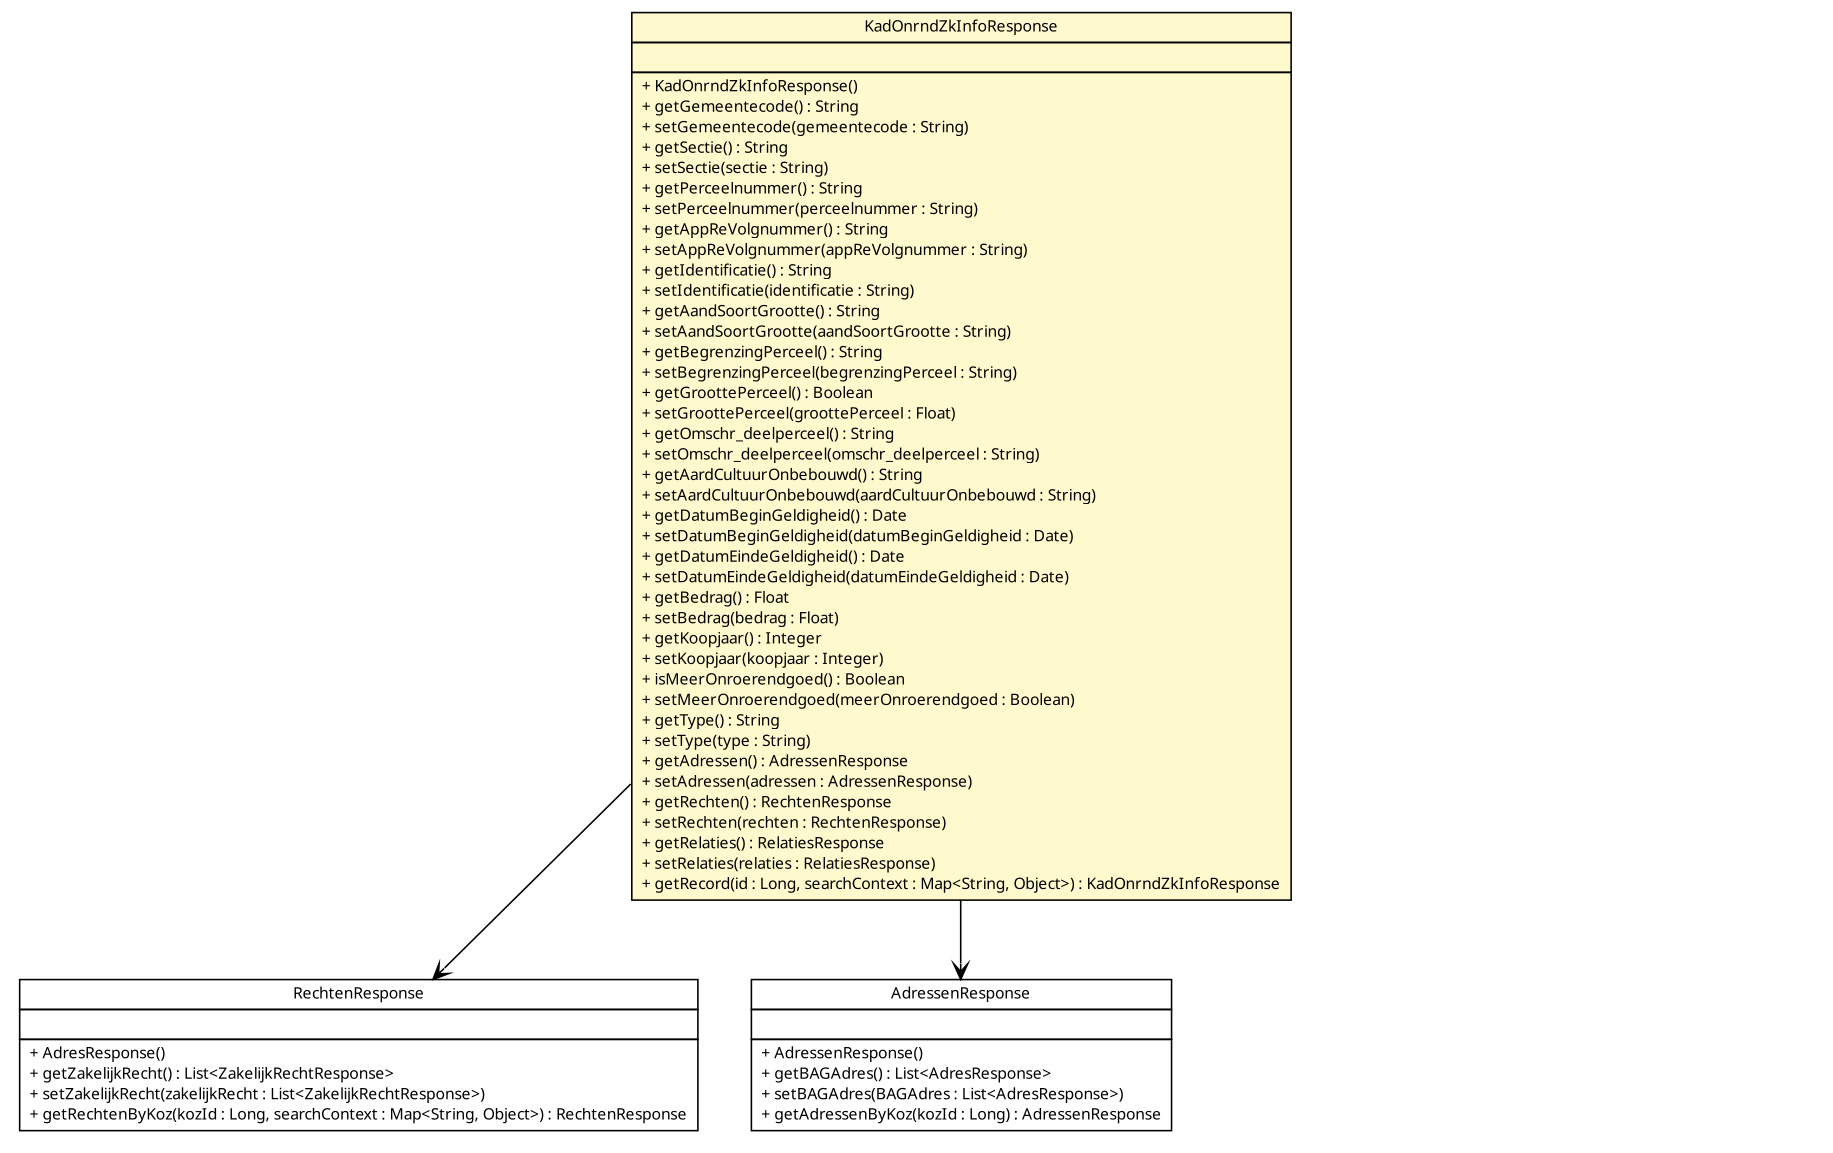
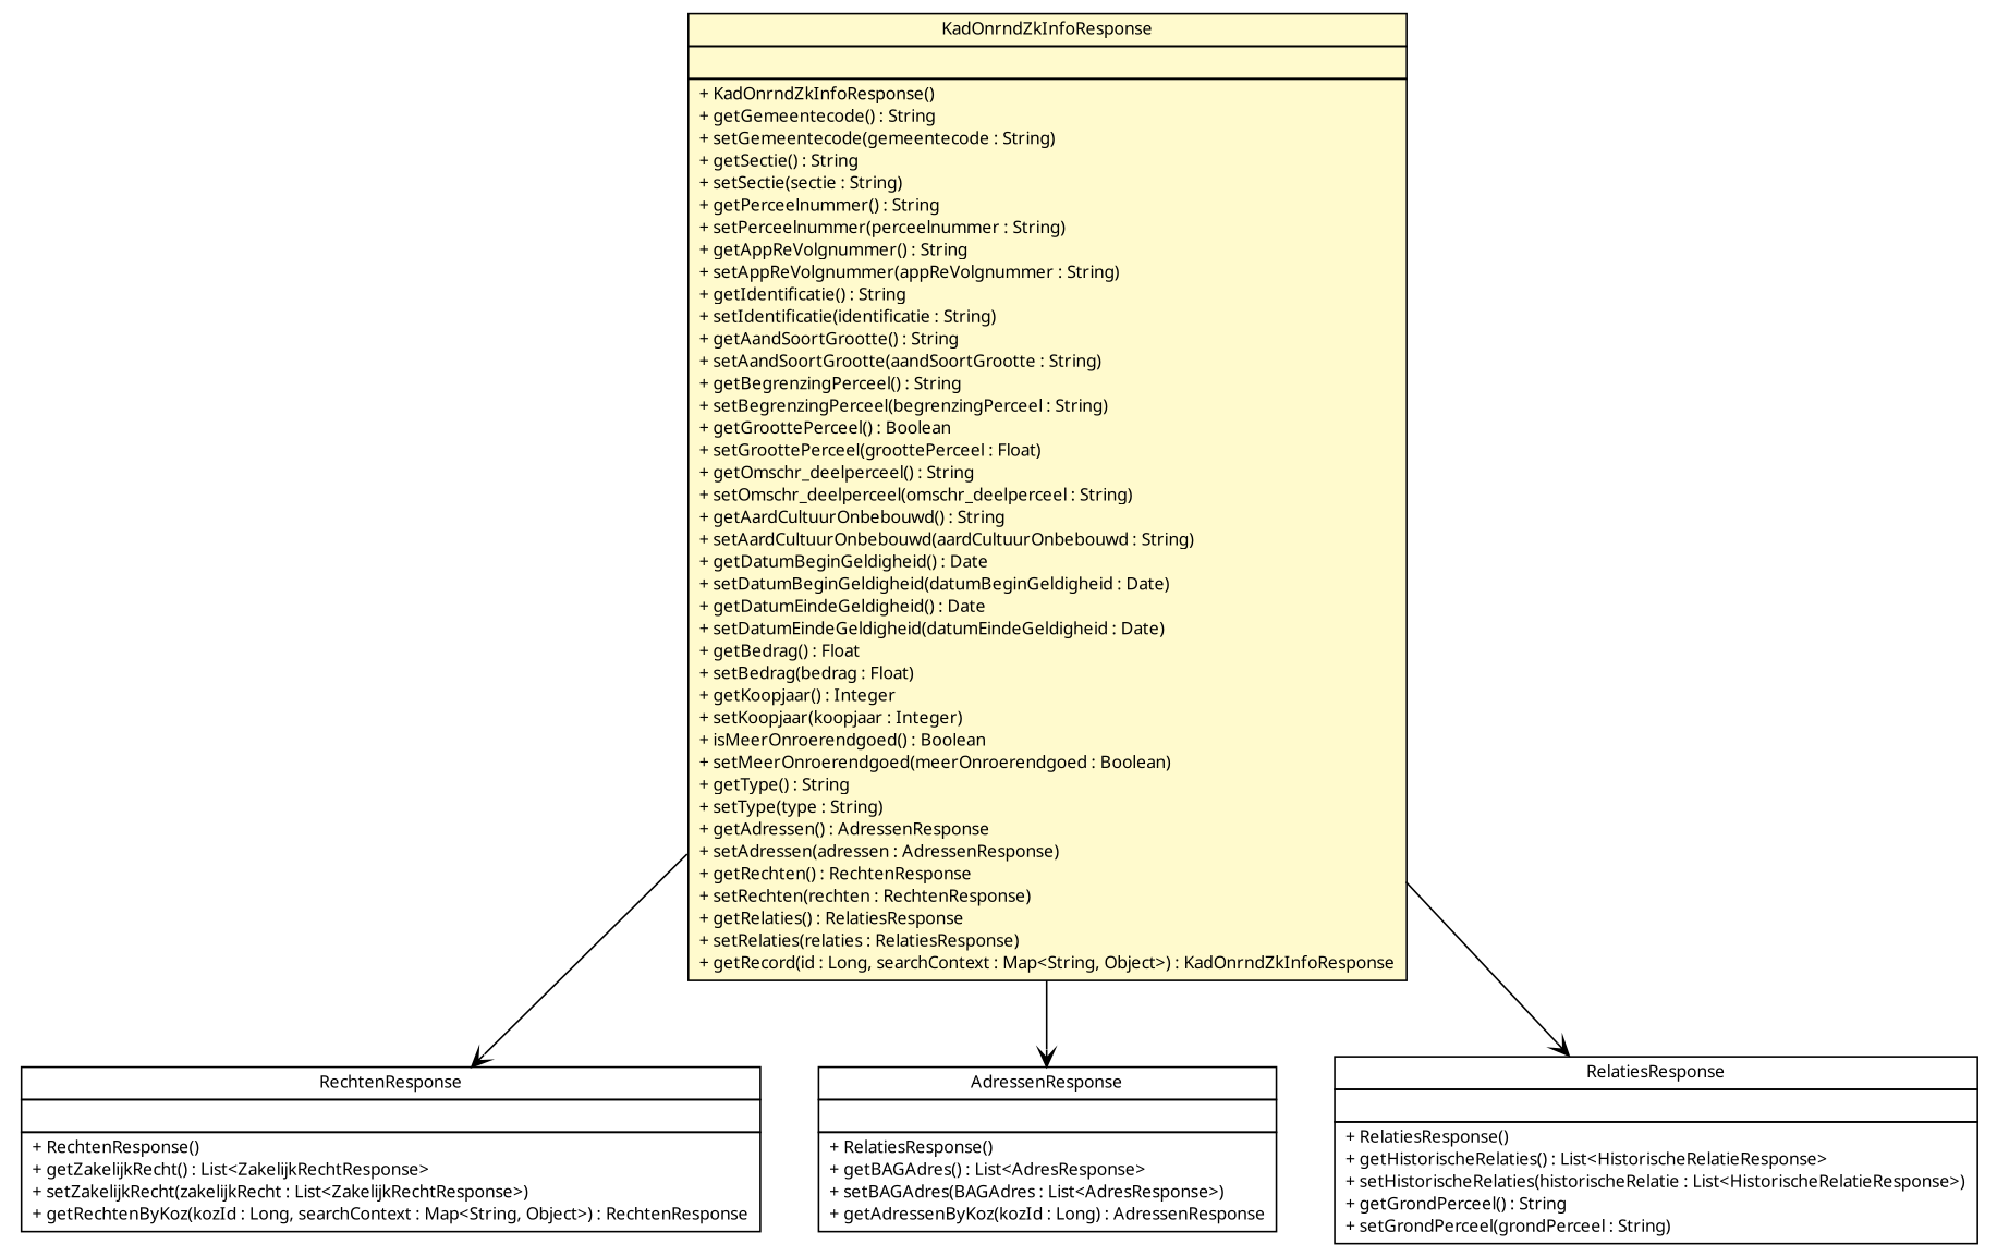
  digraph {
    fontname="Noto Sans"
    nodesep=0.25
    ranksep=0.5
    node [fontcolor=black fontname="Noto Sans" fontsize=10.0 shape=plaintext]
    edge [arrowhead=open color=black fontcolor=black fontname="Noto Sans" fontsize=10.0 headport=p labelfontname=Helvetica labelfontsize=10 tailport=p]
-   n1 [label=<<table title="nl.b3p.brmo.soap.brk.RechtenResponse" border="0" cellborder="1" cellspacing="0" cellpadding="2" port="p" href="./RechtenResponse.html"> 		<tr><td><table border="0" cellspacing="0" cellpadding="1"> <tr><td align="center" balign="center"> RechtenResponse </td></tr> 		</table></td></tr> 		<tr><td><table border="0" cellspacing="0" cellpadding="1"> <tr><td align="left" balign="left">  </td></tr> 		</table></td></tr> 		<tr><td><table border="0" cellspacing="0" cellpadding="1"> <tr><td align="left" balign="left"> + AdresResponse() </td></tr> <tr><td align="left" balign="left"> + getZakelijkRecht() : List&lt;ZakelijkRechtResponse&gt; </td></tr> <tr><td align="left" balign="left"> + setZakelijkRecht(zakelijkRecht : List&lt;ZakelijkRechtResponse&gt;) </td></tr> <tr><td align="left" balign="left"> + getRechtenByKoz(kozId : Long, searchContext : Map&lt;String, Object&gt;) : RechtenResponse </td></tr> 		</table></td></tr> 		</table>>]
-   n2 [label=<<table title="nl.b3p.brmo.soap.brk.AdressenResponse" border="0" cellborder="1" cellspacing="0" cellpadding="2" port="p" href="./AdressenResponse.html"> 		<tr><td><table border="0" cellspacing="0" cellpadding="1"> <tr><td align="center" balign="center"> AdressenResponse </td></tr> 		</table></td></tr> 		<tr><td><table border="0" cellspacing="0" cellpadding="1"> <tr><td align="left" balign="left">  </td></tr> 		</table></td></tr> 		<tr><td><table border="0" cellspacing="0" cellpadding="1"> <tr><td align="left" balign="left"> + AdressenResponse() </td></tr> <tr><td align="left" balign="left"> + getBAGAdres() : List&lt;AdresResponse&gt; </td></tr> <tr><td align="left" balign="left"> + setBAGAdres(BAGAdres : List&lt;AdresResponse&gt;) </td></tr> <tr><td align="left" balign="left"> + getAdressenByKoz(kozId : Long) : AdressenResponse </td></tr> 		</table></td></tr> 		</table>>]
+   n1 [label=<<table title="nl.b3p.brmo.soap.brk.RechtenResponse" border="0" cellborder="1" cellspacing="0" cellpadding="2" port="p" href="./RechtenResponse.html"> 		<tr><td><table border="0" cellspacing="0" cellpadding="1"> <tr><td align="center" balign="center"> RechtenResponse </td></tr> 		</table></td></tr> 		<tr><td><table border="0" cellspacing="0" cellpadding="1"> <tr><td align="left" balign="left">  </td></tr> 		</table></td></tr> 		<tr><td><table border="0" cellspacing="0" cellpadding="1"> <tr><td align="left" balign="left"> + RechtenResponse() </td></tr> <tr><td align="left" balign="left"> + getZakelijkRecht() : List&lt;ZakelijkRechtResponse&gt; </td></tr> <tr><td align="left" balign="left"> + setZakelijkRecht(zakelijkRecht : List&lt;ZakelijkRechtResponse&gt;) </td></tr> <tr><td align="left" balign="left"> + getRechtenByKoz(kozId : Long, searchContext : Map&lt;String, Object&gt;) : RechtenResponse </td></tr> 		</table></td></tr> 		</table>>]
+   n2 [label=<<table title="nl.b3p.brmo.soap.brk.AdressenResponse" border="0" cellborder="1" cellspacing="0" cellpadding="2" port="p" href="./AdressenResponse.html"> 		<tr><td><table border="0" cellspacing="0" cellpadding="1"> <tr><td align="center" balign="center"> AdressenResponse </td></tr> 		</table></td></tr> 		<tr><td><table border="0" cellspacing="0" cellpadding="1"> <tr><td align="left" balign="left">  </td></tr> 		</table></td></tr> 		<tr><td><table border="0" cellspacing="0" cellpadding="1"> <tr><td align="left" balign="left"> + RelatiesResponse() </td></tr> <tr><td align="left" balign="left"> + getBAGAdres() : List&lt;AdresResponse&gt; </td></tr> <tr><td align="left" balign="left"> + setBAGAdres(BAGAdres : List&lt;AdresResponse&gt;) </td></tr> <tr><td align="left" balign="left"> + getAdressenByKoz(kozId : Long) : AdressenResponse </td></tr> 		</table></td></tr> 		</table>>]
    n3 [label=<<table title="nl.b3p.brmo.soap.brk.KadOnrndZkInfoResponse" border="0" cellborder="1" cellspacing="0" cellpadding="2" port="p" bgcolor="lemonChiffon" href="./KadOnrndZkInfoResponse.html"> 		<tr><td><table border="0" cellspacing="0" cellpadding="1"> <tr><td align="center" balign="center"> KadOnrndZkInfoResponse </td></tr> 		</table></td></tr> 		<tr><td><table border="0" cellspacing="0" cellpadding="1"> <tr><td align="left" balign="left">  </td></tr> 		</table></td></tr> 		<tr><td><table border="0" cellspacing="0" cellpadding="1"> <tr><td align="left" balign="left"> + KadOnrndZkInfoResponse() </td></tr> <tr><td align="left" balign="left"> + getGemeentecode() : String </td></tr> <tr><td align="left" balign="left"> + setGemeentecode(gemeentecode : String) </td></tr> <tr><td align="left" balign="left"> + getSectie() : String </td></tr> <tr><td align="left" balign="left"> + setSectie(sectie : String) </td></tr> <tr><td align="left" balign="left"> + getPerceelnummer() : String </td></tr> <tr><td align="left" balign="left"> + setPerceelnummer(perceelnummer : String) </td></tr> <tr><td align="left" balign="left"> + getAppReVolgnummer() : String </td></tr> <tr><td align="left" balign="left"> + setAppReVolgnummer(appReVolgnummer : String) </td></tr> <tr><td align="left" balign="left"> + getIdentificatie() : String </td></tr> <tr><td align="left" balign="left"> + setIdentificatie(identificatie : String) </td></tr> <tr><td align="left" balign="left"> + getAandSoortGrootte() : String </td></tr> <tr><td align="left" balign="left"> + setAandSoortGrootte(aandSoortGrootte : String) </td></tr> <tr><td align="left" balign="left"> + getBegrenzingPerceel() : String </td></tr> <tr><td align="left" balign="left"> + setBegrenzingPerceel(begrenzingPerceel : String) </td></tr> <tr><td align="left" balign="left"> + getGroottePerceel() : Boolean </td></tr> <tr><td align="left" balign="left"> + setGroottePerceel(groottePerceel : Float) </td></tr> <tr><td align="left" balign="left"> + getOmschr_deelperceel() : String </td></tr> <tr><td align="left" balign="left"> + setOmschr_deelperceel(omschr_deelperceel : String) </td></tr> <tr><td align="left" balign="left"> + getAardCultuurOnbebouwd() : String </td></tr> <tr><td align="left" balign="left"> + setAardCultuurOnbebouwd(aardCultuurOnbebouwd : String) </td></tr> <tr><td align="left" balign="left"> + getDatumBeginGeldigheid() : Date </td></tr> <tr><td align="left" balign="left"> + setDatumBeginGeldigheid(datumBeginGeldigheid : Date) </td></tr> <tr><td align="left" balign="left"> + getDatumEindeGeldigheid() : Date </td></tr> <tr><td align="left" balign="left"> + setDatumEindeGeldigheid(datumEindeGeldigheid : Date) </td></tr> <tr><td align="left" balign="left"> + getBedrag() : Float </td></tr> <tr><td align="left" balign="left"> + setBedrag(bedrag : Float) </td></tr> <tr><td align="left" balign="left"> + getKoopjaar() : Integer </td></tr> <tr><td align="left" balign="left"> + setKoopjaar(koopjaar : Integer) </td></tr> <tr><td align="left" balign="left"> + isMeerOnroerendgoed() : Boolean </td></tr> <tr><td align="left" balign="left"> + setMeerOnroerendgoed(meerOnroerendgoed : Boolean) </td></tr> <tr><td align="left" balign="left"> + getType() : String </td></tr> <tr><td align="left" balign="left"> + setType(type : String) </td></tr> <tr><td align="left" balign="left"> + getAdressen() : AdressenResponse </td></tr> <tr><td align="left" balign="left"> + setAdressen(adressen : AdressenResponse) </td></tr> <tr><td align="left" balign="left"> + getRechten() : RechtenResponse </td></tr> <tr><td align="left" balign="left"> + setRechten(rechten : RechtenResponse) </td></tr> <tr><td align="left" balign="left"> + getRelaties() : RelatiesResponse </td></tr> <tr><td align="left" balign="left"> + setRelaties(relaties : RelatiesResponse) </td></tr> <tr><td align="left" balign="left"> + getRecord(id : Long, searchContext : Map&lt;String, Object&gt;) : KadOnrndZkInfoResponse </td></tr> 		</table></td></tr> 		</table>>]
+   n4 [label=<<table title="nl.b3p.brmo.soap.brk.RelatiesResponse" border="0" cellborder="1" cellspacing="0" cellpadding="2" port="p" href="./RelatiesResponse.html"> 		<tr><td><table border="0" cellspacing="0" cellpadding="1"> <tr><td align="center" balign="center"> RelatiesResponse </td></tr> 		</table></td></tr> 		<tr><td><table border="0" cellspacing="0" cellpadding="1"> <tr><td align="left" balign="left">  </td></tr> 		</table></td></tr> 		<tr><td><table border="0" cellspacing="0" cellpadding="1"> <tr><td align="left" balign="left"> + RelatiesResponse() </td></tr> <tr><td align="left" balign="left"> + getHistorischeRelaties() : List&lt;HistorischeRelatieResponse&gt; </td></tr> <tr><td align="left" balign="left"> + setHistorischeRelaties(historischeRelatie : List&lt;HistorischeRelatieResponse&gt;) </td></tr> <tr><td align="left" balign="left"> + getGrondPerceel() : String </td></tr> <tr><td align="left" balign="left"> + setGrondPerceel(grondPerceel : String) </td></tr> 		</table></td></tr> 		</table>>]
    n3 -> n1
    n3 -> n2
+   n3 -> n4
  }
